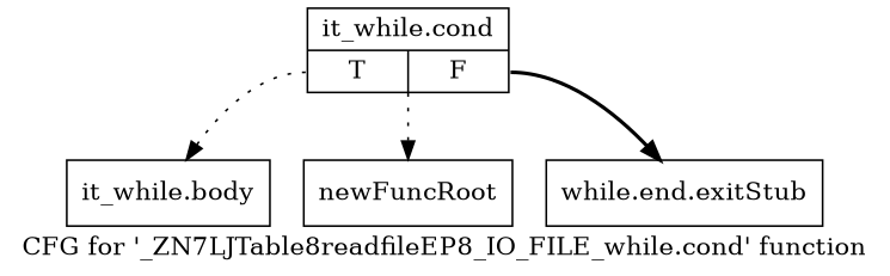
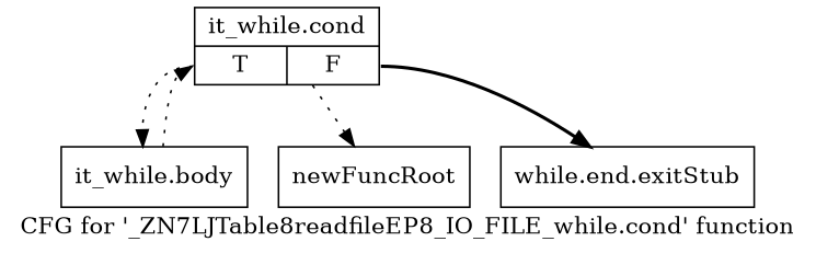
  digraph {
    label="CFG for '_ZN7LJTable8readfileEP8_IO_FILE_while.cond' function"
    node [shape=record]
    edge [style=dotted]
    n1 [label="{newFuncRoot}"]
    n2 [label="{it_while.cond|{<s0>T|<s1>F}}"]
    n3 [label="{while.end.exitStub}"]
    n4 [label="{it_while.body}"]
    n2 -> n1
    n2 -> n3 [style=bold tailport=s1]
    n2 -> n4 [tailport=s0]
+   n4 -> n2
  }
